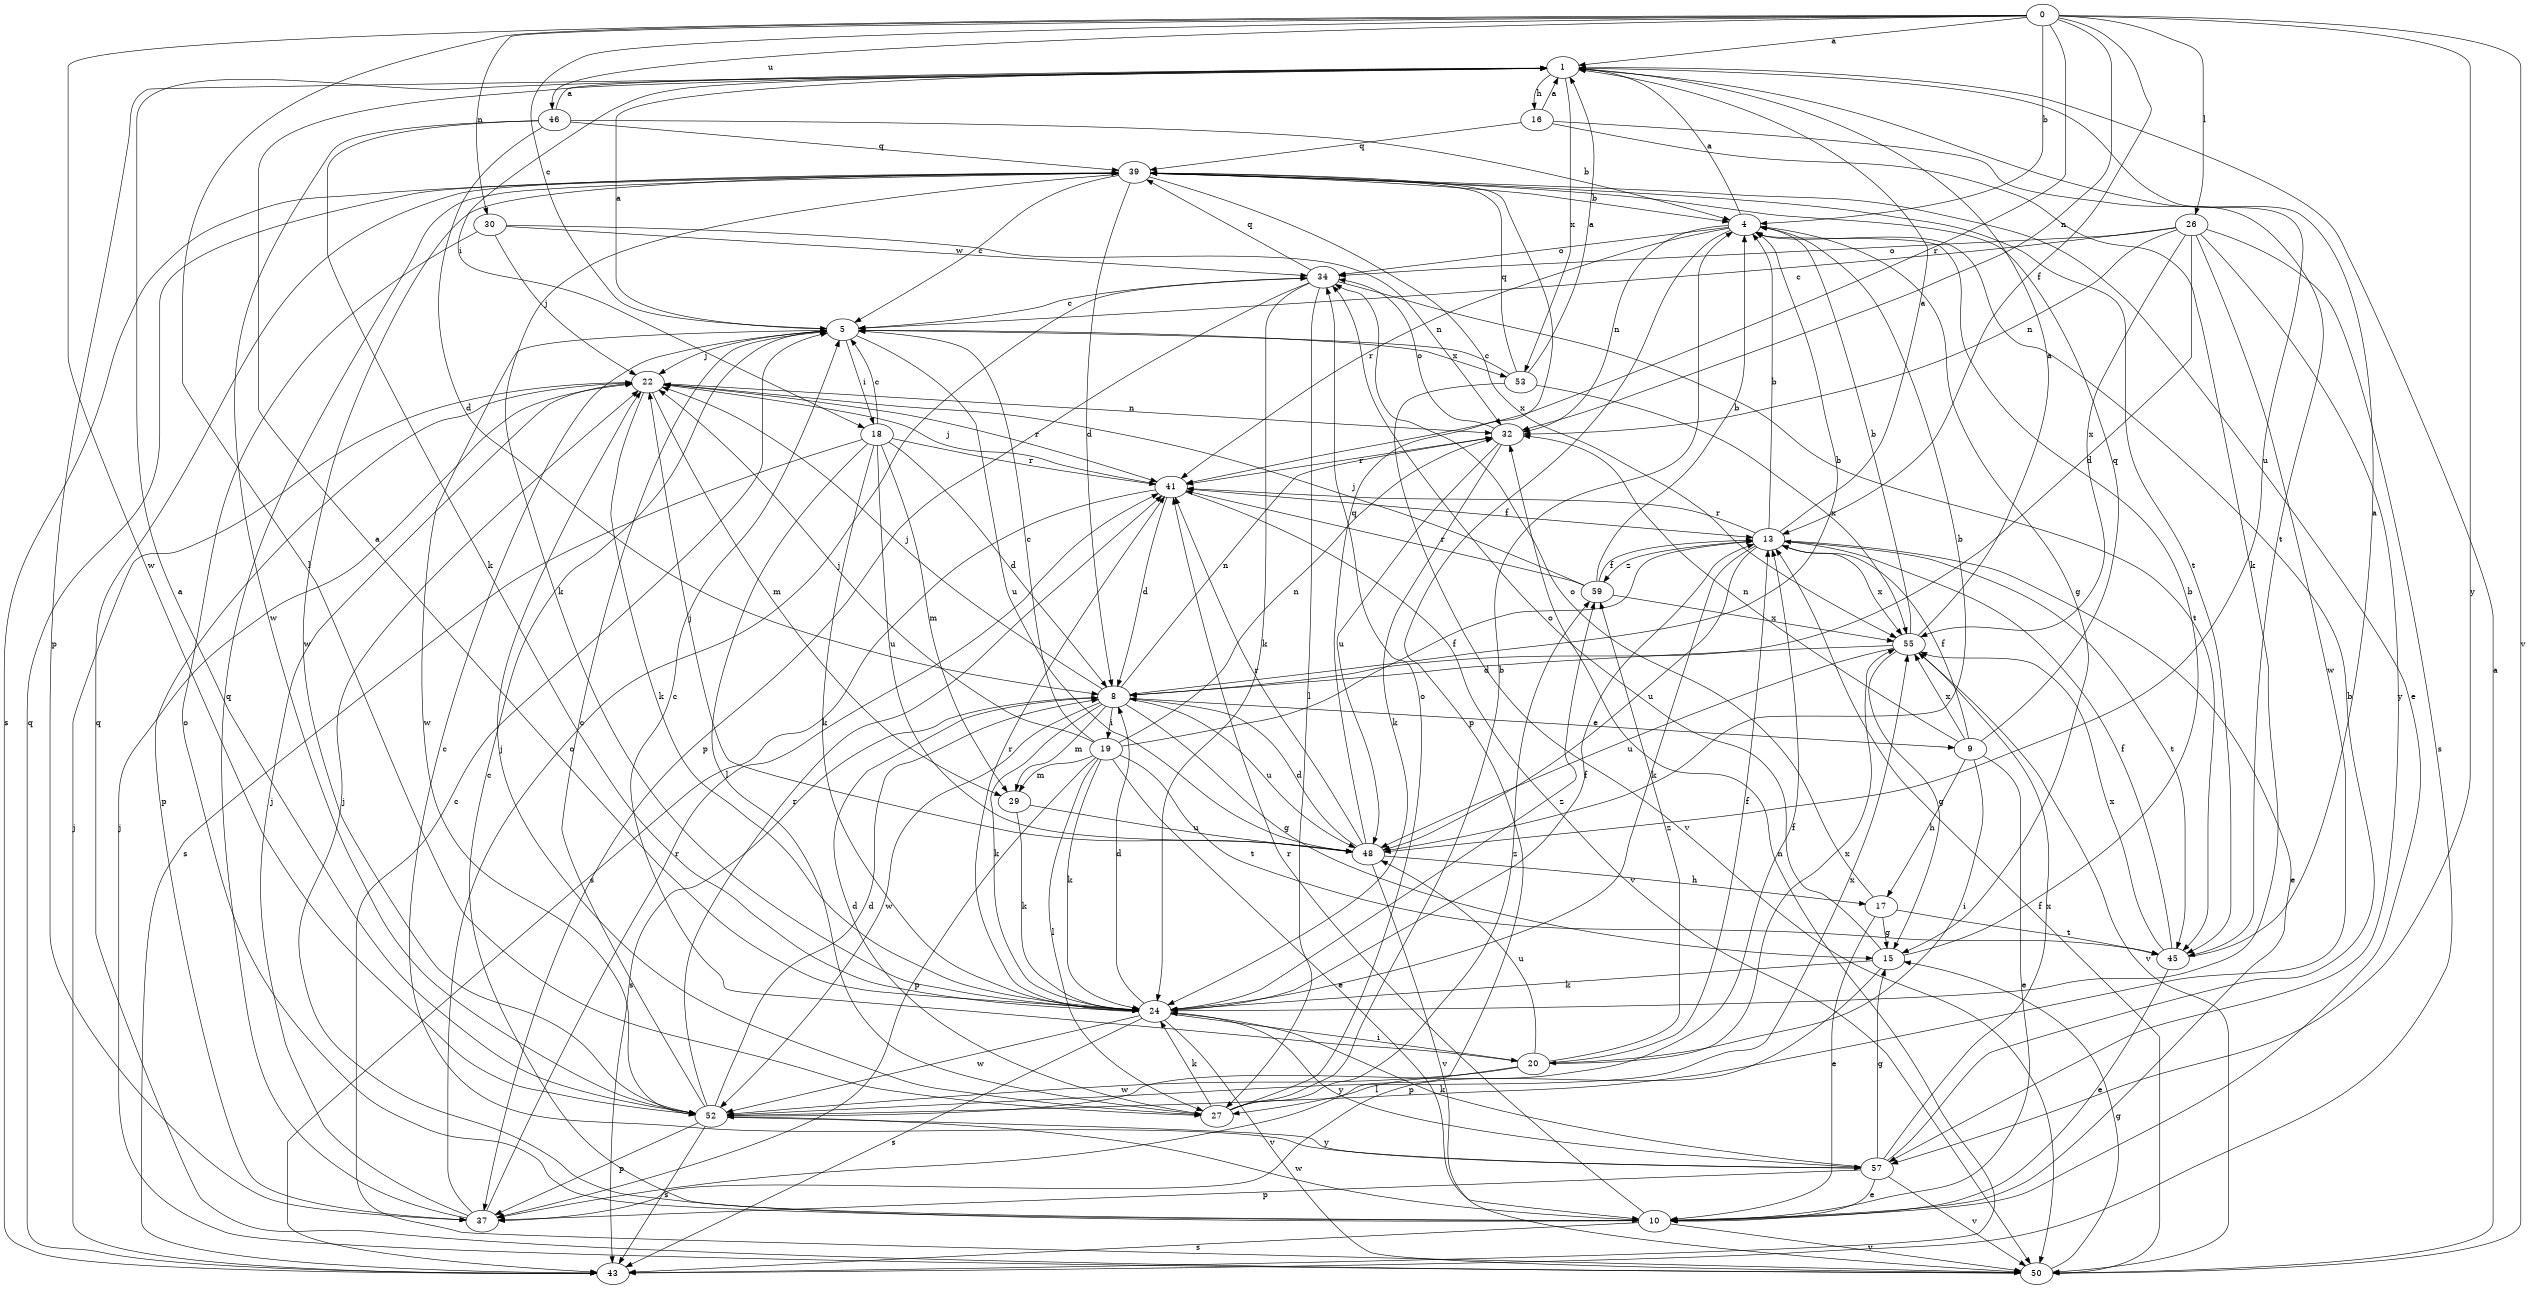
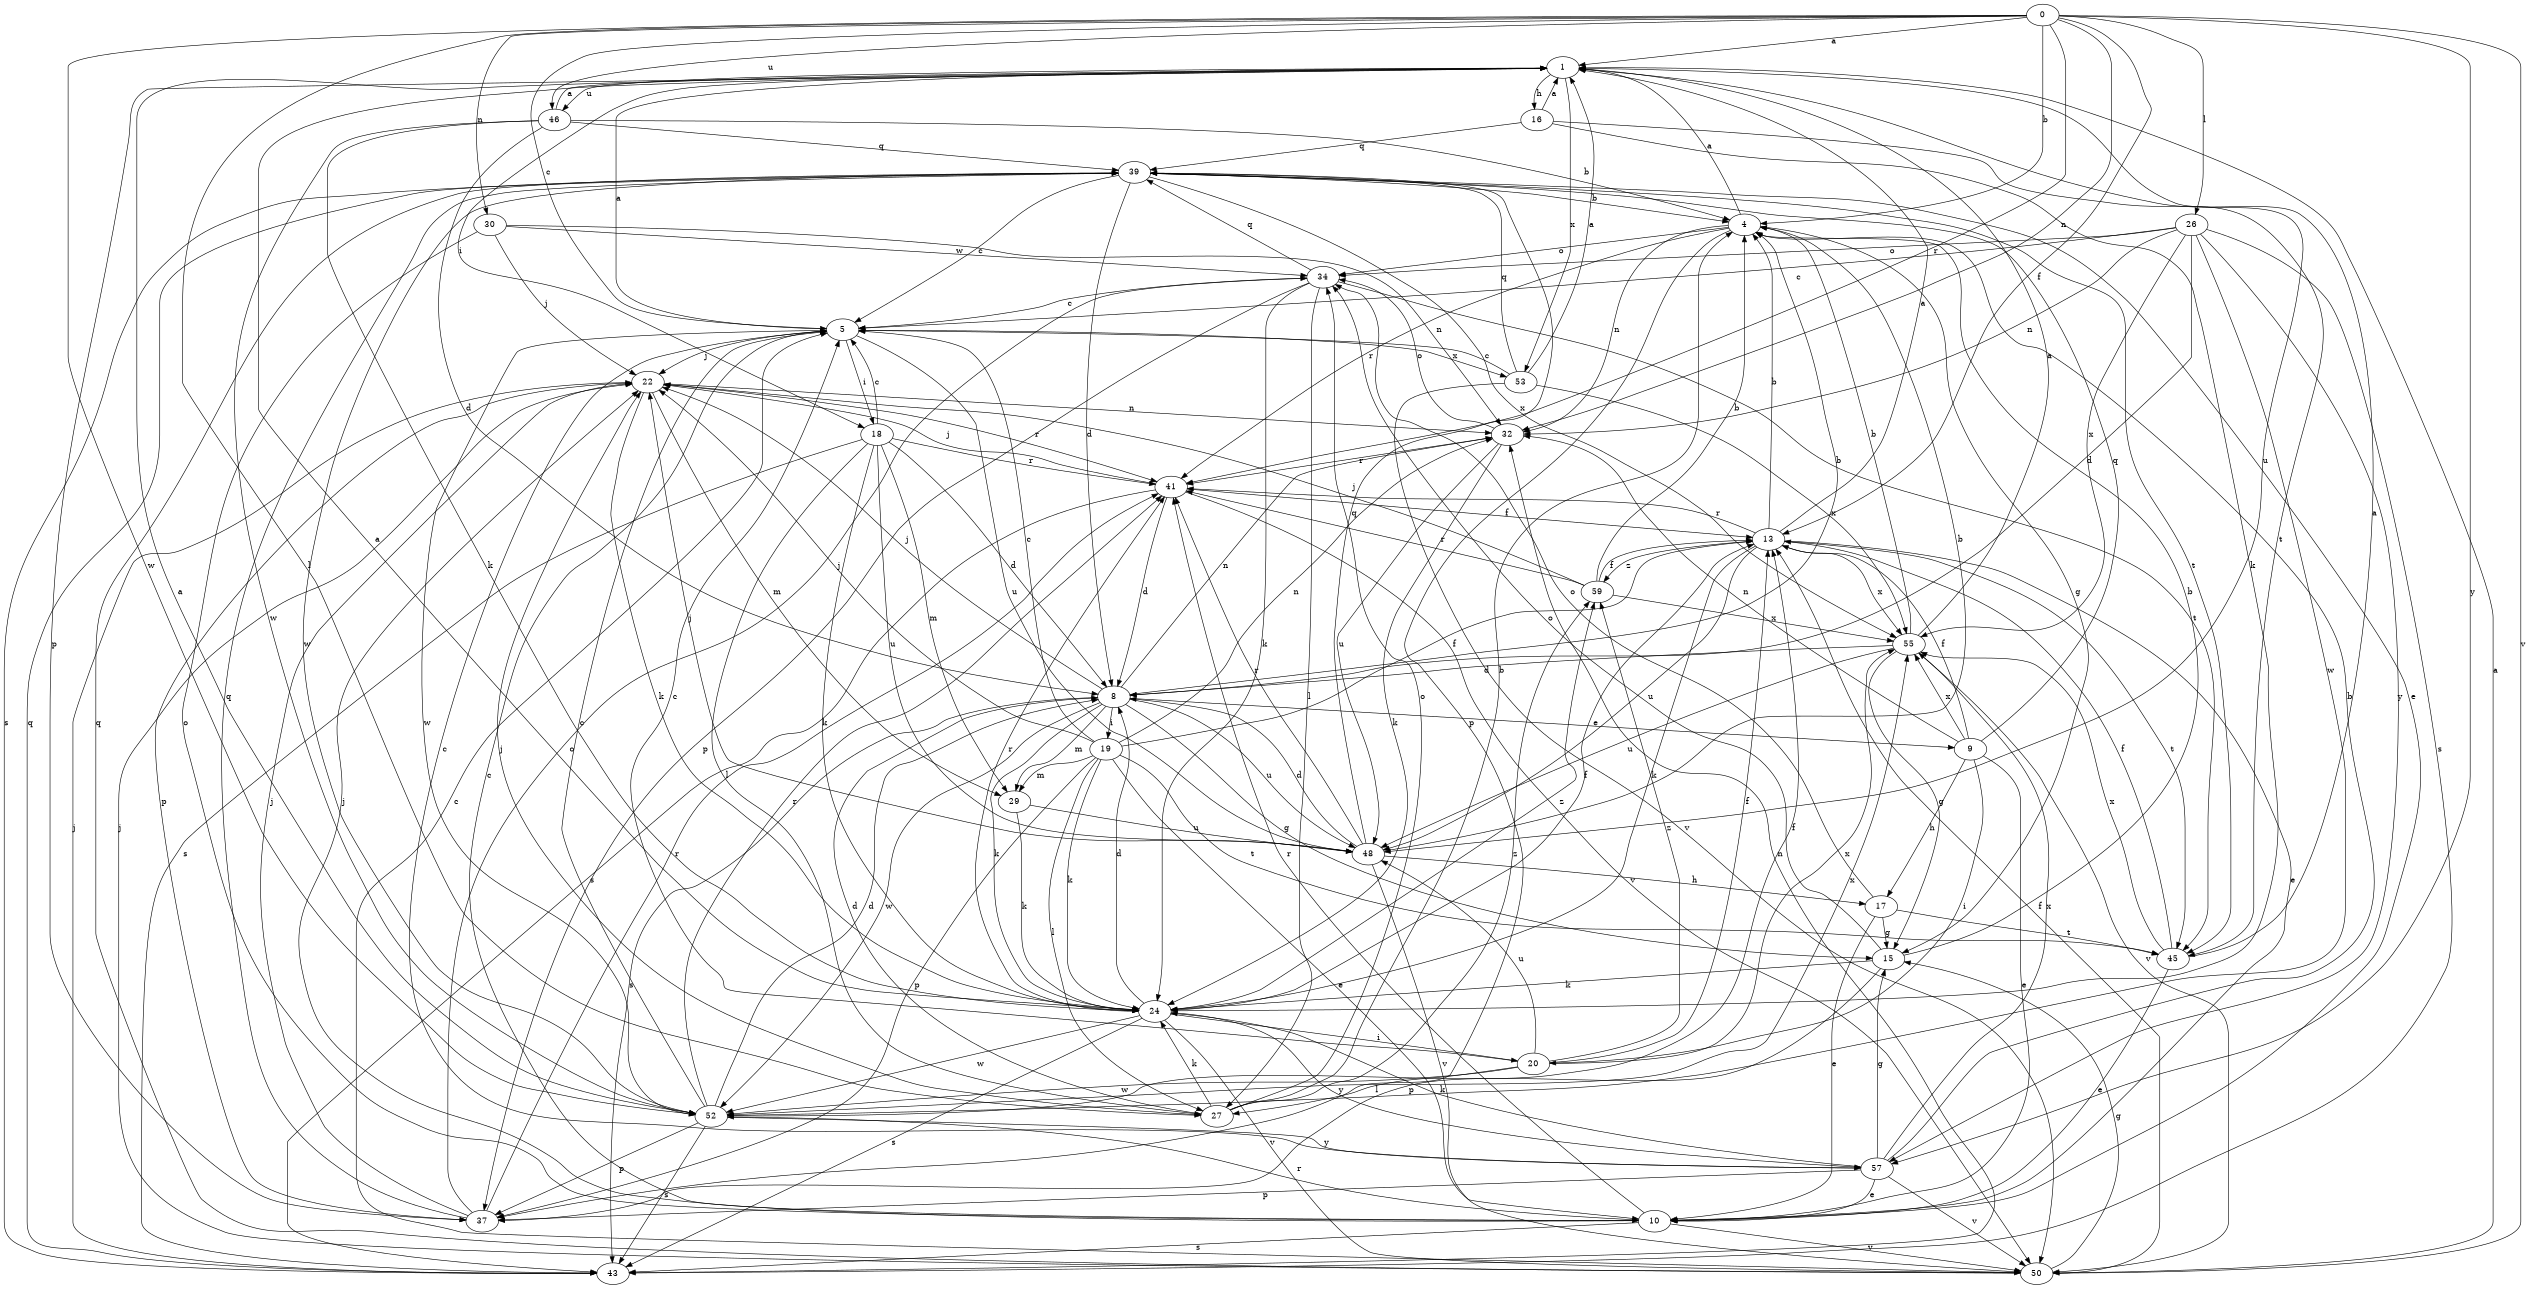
  strict digraph {
    0
    1
    4
    5
    13
    26
    27
    30
    32
    41
    46
    50
    52
    57
    16
    18
    37
    48
    53
    15
    34
    22
    24
    10
    55
    45
    59
    8
    43
    39
    29
    17
    9
    19
    20
    0 -> 1 [label=a]
    0 -> 4 [label=b]
    0 -> 5 [label=c]
    0 -> 13 [label=f]
    0 -> 26 [label=l]
    0 -> 27 [label=l]
    0 -> 30 [label=n]
    0 -> 32 [label=n]
    0 -> 41 [label=r]
    0 -> 46 [label=u]
    0 -> 50 [label=v]
    0 -> 52 [label=w]
    0 -> 57 [label=y]
+   1 -> 46 [label=u]
    1 -> 16 [label=h]
    1 -> 18 [label=i]
    1 -> 37 [label=p]
    1 -> 48 [label=u]
    1 -> 53 [label=x]
    4 -> 1 [label=a]
    4 -> 32 [label=n]
    4 -> 41 [label=r]
    4 -> 37 [label=p]
    4 -> 15 [label=g]
    4 -> 34 [label=o]
    5 -> 1 [label=a]
    5 -> 52 [label=w]
    5 -> 18 [label=i]
    5 -> 48 [label=u]
    5 -> 53 [label=x]
    5 -> 22 [label=j]
    13 -> 1 [label=a]
    13 -> 4 [label=b]
    13 -> 41 [label=r]
    13 -> 48 [label=u]
    13 -> 24 [label=k]
    13 -> 10 [label=e]
    13 -> 55 [label=x]
    13 -> 45 [label=t]
    13 -> 59 [label=z]
    26 -> 5 [label=c]
    26 -> 32 [label=n]
    26 -> 52 [label=w]
    26 -> 57 [label=y]
    26 -> 34 [label=o]
    26 -> 55 [label=x]
    26 -> 8 [label=d]
    26 -> 43 [label=s]
    27 -> 4 [label=b]
    27 -> 34 [label=o]
    27 -> 22 [label=j]
    27 -> 24 [label=k]
    27 -> 59 [label=z]
    27 -> 8 [label=d]
    30 -> 32 [label=n]
    30 -> 34 [label=w]
    30 -> 22 [label=j]
    30 -> 10 [label=o]
    32 -> 41 [label=r]
    32 -> 48 [label=u]
    32 -> 34 [label=o]
    32 -> 24 [label=k]
    41 -> 13 [label=f]
    41 -> 50 [label=v]
    41 -> 22 [label=j]
    41 -> 8 [label=d]
    41 -> 43 [label=s]
    46 -> 1 [label=a]
    46 -> 4 [label=b]
    46 -> 52 [label=w]
    46 -> 24 [label=k]
    46 -> 8 [label=d]
    46 -> 39 [label=q]
    50 -> 1 [label=a]
    50 -> 5 [label=c]
    50 -> 13 [label=f]
    50 -> 15 [label=g]
    50 -> 22 [label=j]
    50 -> 39 [label=q]
    52 -> 1 [label=a]
    52 -> 5 [label=c]
    52 -> 13 [label=f]
    52 -> 41 [label=r]
    52 -> 57 [label=y]
    52 -> 37 [label=p]
    52 -> 55 [label=x]
    52 -> 8 [label=d]
    52 -> 43 [label=s]
    57 -> 4 [label=b]
    57 -> 5 [label=c]
    57 -> 50 [label=v]
    57 -> 37 [label=p]
    57 -> 15 [label=g]
    57 -> 24 [label=k]
    57 -> 10 [label=e]
    57 -> 55 [label=x]
    16 -> 1 [label=a]
    16 -> 24 [label=k]
    16 -> 45 [label=t]
    16 -> 39 [label=q]
    18 -> 5 [label=c]
    18 -> 27 [label=l]
    18 -> 41 [label=r]
    18 -> 48 [label=u]
    18 -> 24 [label=k]
    18 -> 8 [label=d]
    18 -> 43 [label=s]
    18 -> 29 [label=m]
    37 -> 41 [label=r]
    37 -> 34 [label=o]
    37 -> 22 [label=j]
    37 -> 39 [label=q]
    48 -> 4 [label=b]
    48 -> 41 [label=r]
    48 -> 50 [label=v]
    48 -> 22 [label=j]
    48 -> 8 [label=d]
    48 -> 39 [label=q]
    48 -> 17 [label=h]
    53 -> 1 [label=a]
    53 -> 5 [label=c]
    53 -> 50 [label=v]
    53 -> 55 [label=x]
    53 -> 39 [label=q]
    15 -> 4 [label=b]
    15 -> 37 [label=p]
    15 -> 34 [label=o]
    15 -> 24 [label=k]
    34 -> 5 [label=c]
    34 -> 27 [label=l]
    34 -> 37 [label=p]
    34 -> 24 [label=k]
    34 -> 45 [label=t]
    34 -> 39 [label=q]
    22 -> 32 [label=n]
    22 -> 41 [label=r]
    22 -> 37 [label=p]
    22 -> 24 [label=k]
    22 -> 29 [label=m]
    24 -> 1 [label=a]
    24 -> 13 [label=f]
    24 -> 41 [label=r]
    24 -> 50 [label=v]
    24 -> 52 [label=w]
    24 -> 57 [label=y]
    24 -> 59 [label=z]
    24 -> 8 [label=d]
    24 -> 43 [label=s]
    24 -> 20 [label=i]
    10 -> 5 [label=c]
    10 -> 41 [label=r]
    10 -> 50 [label=v]
-   10 -> 52 [label=w]
+   10 -> 52 [label=r]
    10 -> 22 [label=j]
    10 -> 43 [label=s]
    55 -> 1 [label=a]
    55 -> 4 [label=b]
    55 -> 50 [label=v]
    55 -> 48 [label=u]
    55 -> 15 [label=g]
    55 -> 8 [label=d]
    45 -> 1 [label=a]
    45 -> 13 [label=f]
    45 -> 10 [label=e]
    45 -> 55 [label=x]
    59 -> 4 [label=b]
    59 -> 13 [label=f]
    59 -> 41 [label=r]
    59 -> 22 [label=j]
    59 -> 55 [label=x]
    8 -> 4 [label=b]
    8 -> 32 [label=n]
    8 -> 52 [label=w]
    8 -> 48 [label=u]
    8 -> 15 [label=g]
    8 -> 22 [label=j]
    8 -> 24 [label=k]
    8 -> 43 [label=s]
    8 -> 29 [label=m]
    8 -> 9 [label=e]
    8 -> 19 [label=i]
    43 -> 32 [label=n]
    43 -> 22 [label=j]
    43 -> 39 [label=q]
    39 -> 4 [label=b]
    39 -> 5 [label=c]
    39 -> 52 [label=w]
-   39 -> 24 [label=k]
    39 -> 10 [label=e]
    39 -> 55 [label=x]
    39 -> 45 [label=t]
    39 -> 8 [label=d]
    39 -> 43 [label=s]
    29 -> 48 [label=u]
    29 -> 24 [label=k]
    17 -> 15 [label=g]
    17 -> 34 [label=o]
    17 -> 10 [label=e]
    17 -> 45 [label=t]
    9 -> 13 [label=f]
    9 -> 32 [label=n]
    9 -> 10 [label=e]
    9 -> 55 [label=x]
    9 -> 39 [label=q]
    9 -> 17 [label=h]
    9 -> 20 [label=i]
    19 -> 5 [label=c]
    19 -> 13 [label=f]
    19 -> 27 [label=l]
    19 -> 32 [label=n]
    19 -> 37 [label=p]
    19 -> 22 [label=j]
    19 -> 24 [label=k]
    19 -> 10 [label=e]
    19 -> 45 [label=t]
    19 -> 29 [label=m]
    20 -> 5 [label=c]
    20 -> 13 [label=f]
    20 -> 27 [label=l]
    20 -> 52 [label=w]
    20 -> 48 [label=u]
    20 -> 55 [label=x]
    20 -> 59 [label=z]
  }
